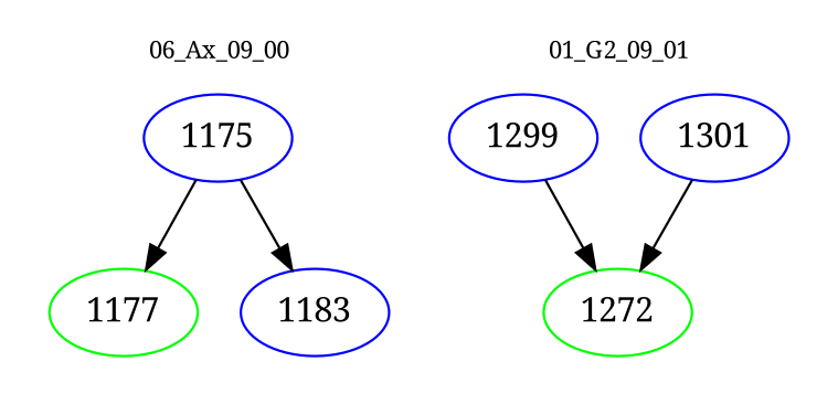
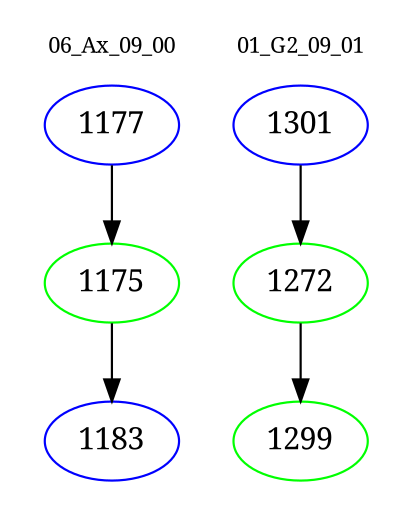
  digraph {
    fontname="Noto Serif"
    node [color=blue fontname="Noto Serif"]
    edge [color=black fontname="Noto Serif"]
-   n1 [color=green label=1177]
-   n2 [label=1175]
+   n1 [label=1177]
+   n2 [color=green label=1175]
    n3 [label=1183]
    n4 [label=1301]
    n5 [color=green label=1272]
-   n6 [label=1299]
+   n6 [color=green label=1299]
    subgraph cluster_1 {
      color=white
      fontsize=10
      label="06_Ax_09_00"
      n1
      n2
      n3
    }
    subgraph cluster_2 {
      color=white
      fontsize=10
      label="01_G2_09_01"
      n4
      n5
      n6
    }
-   n2 -> n1
+   n1 -> n2
    n2 -> n3
    n4 -> n5
-   n6 -> n5
+   n5 -> n6
  }
